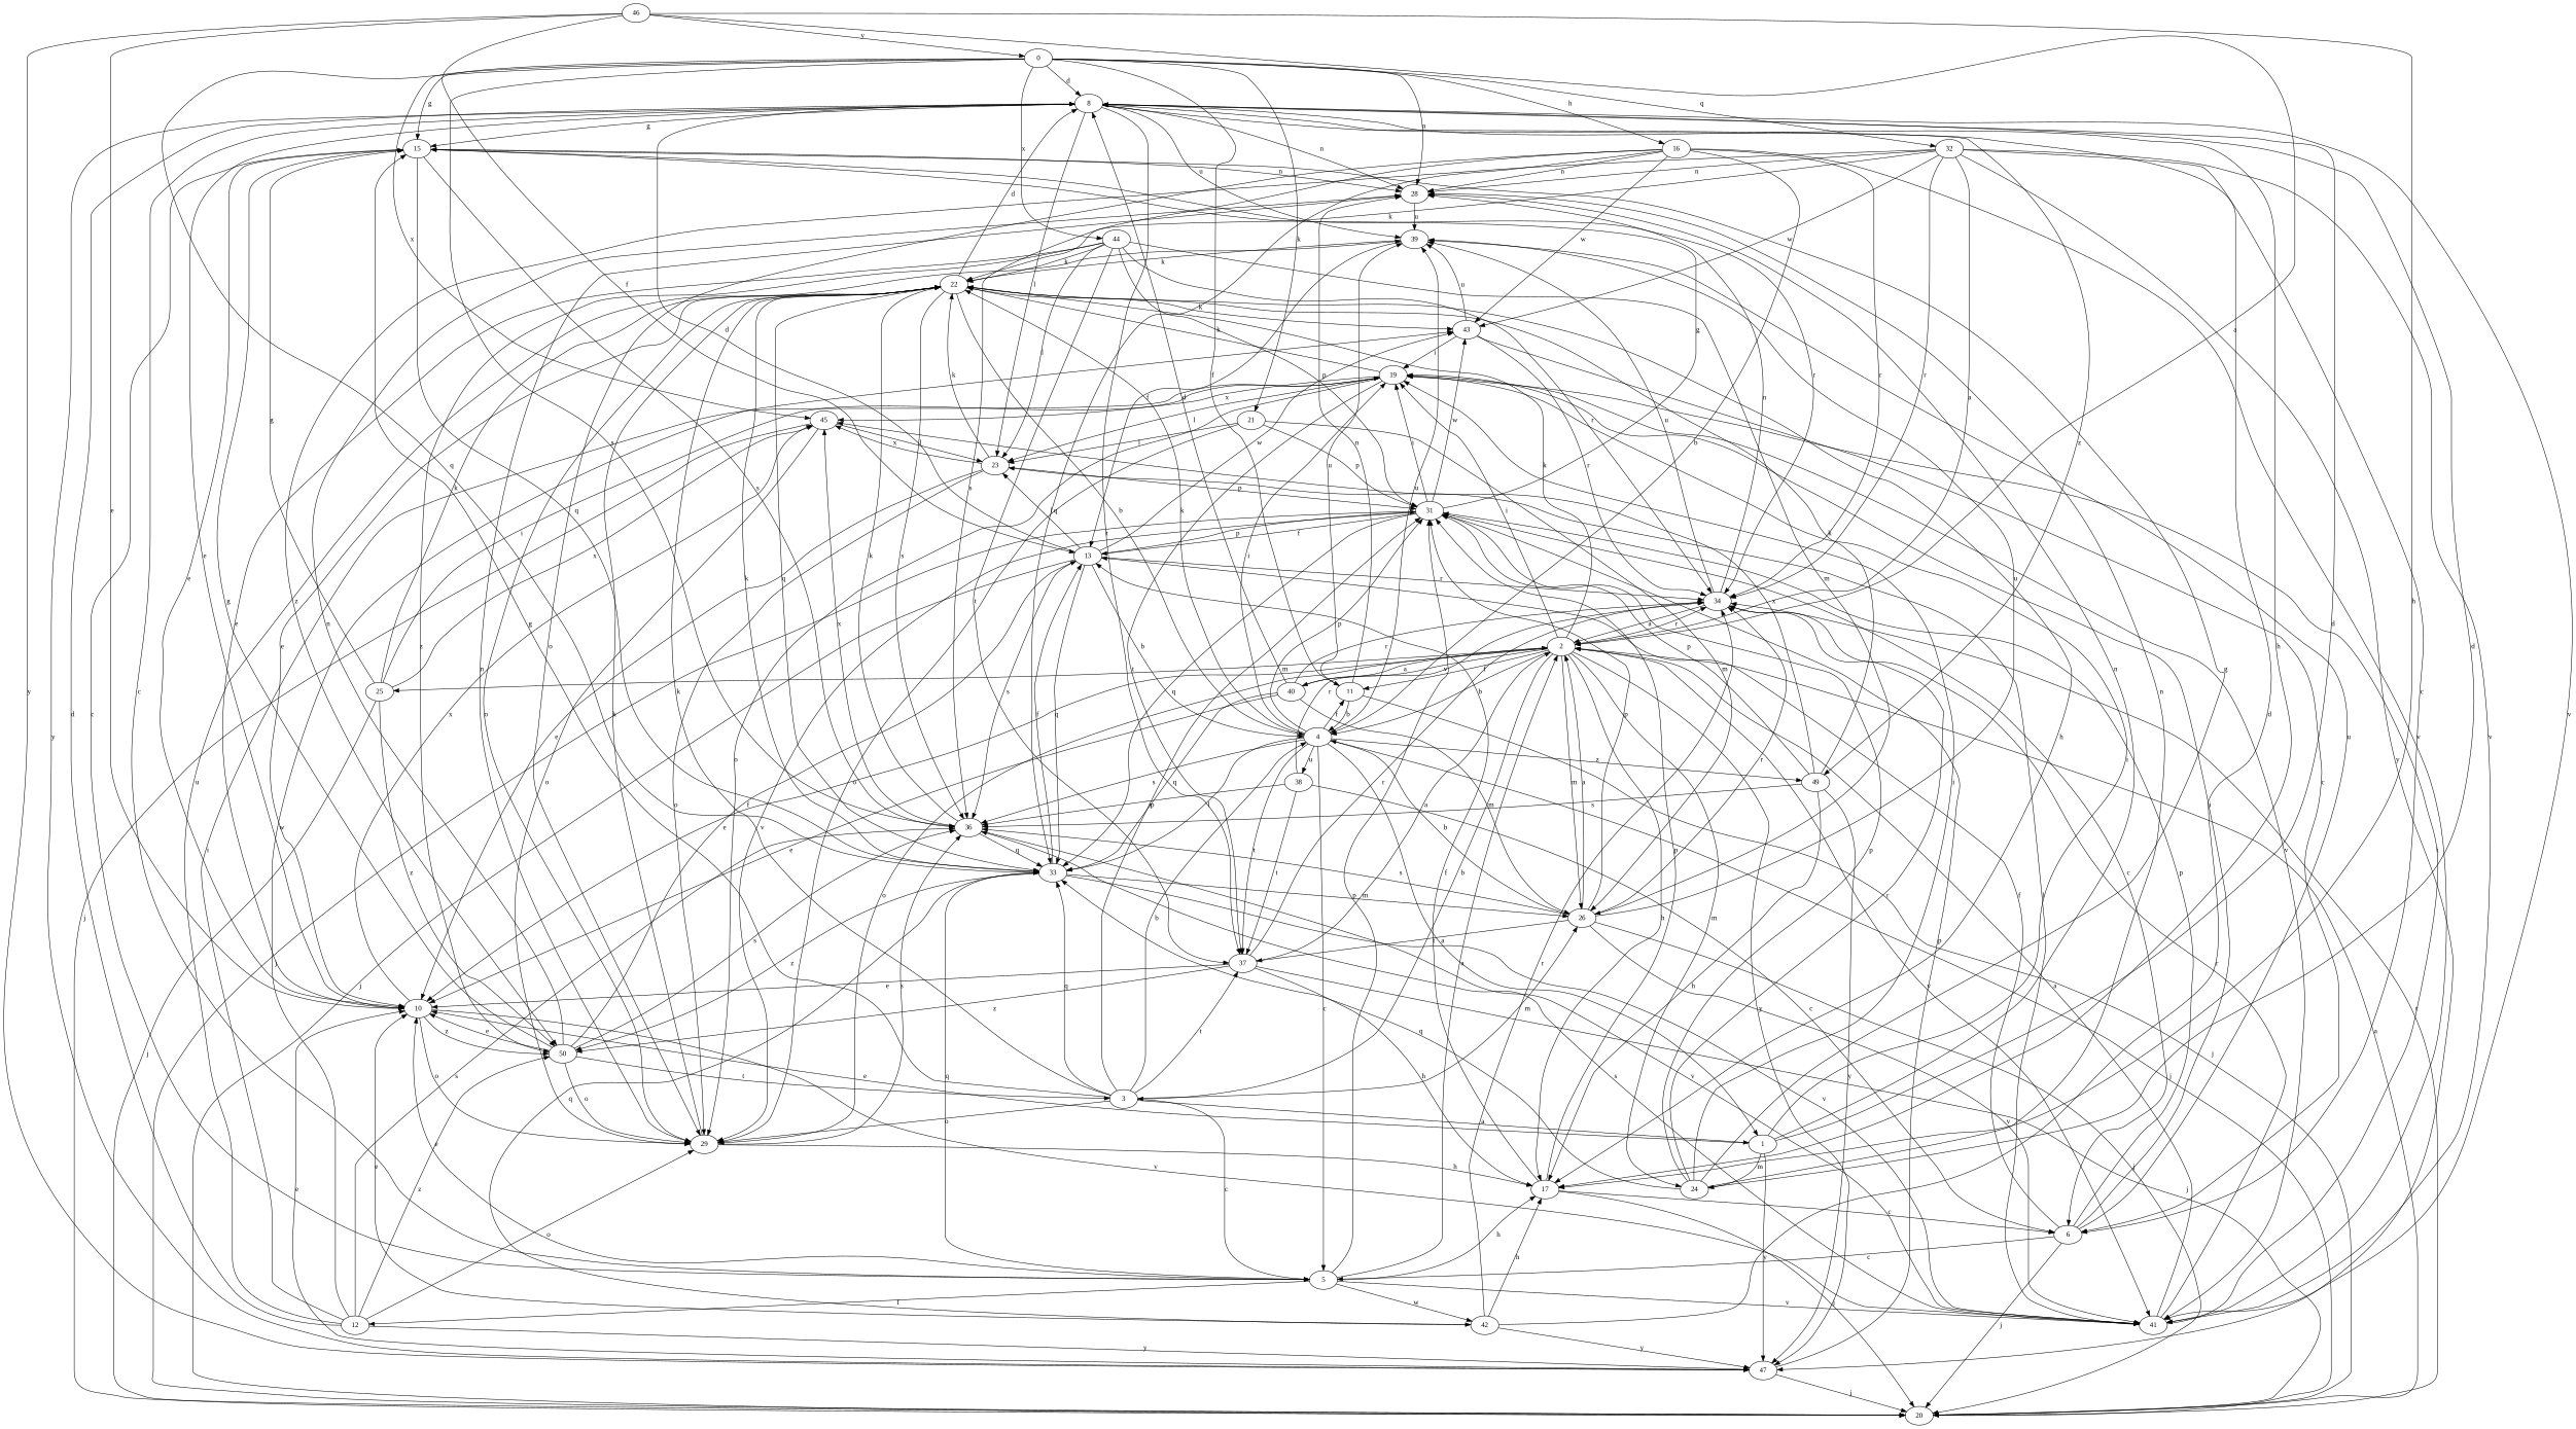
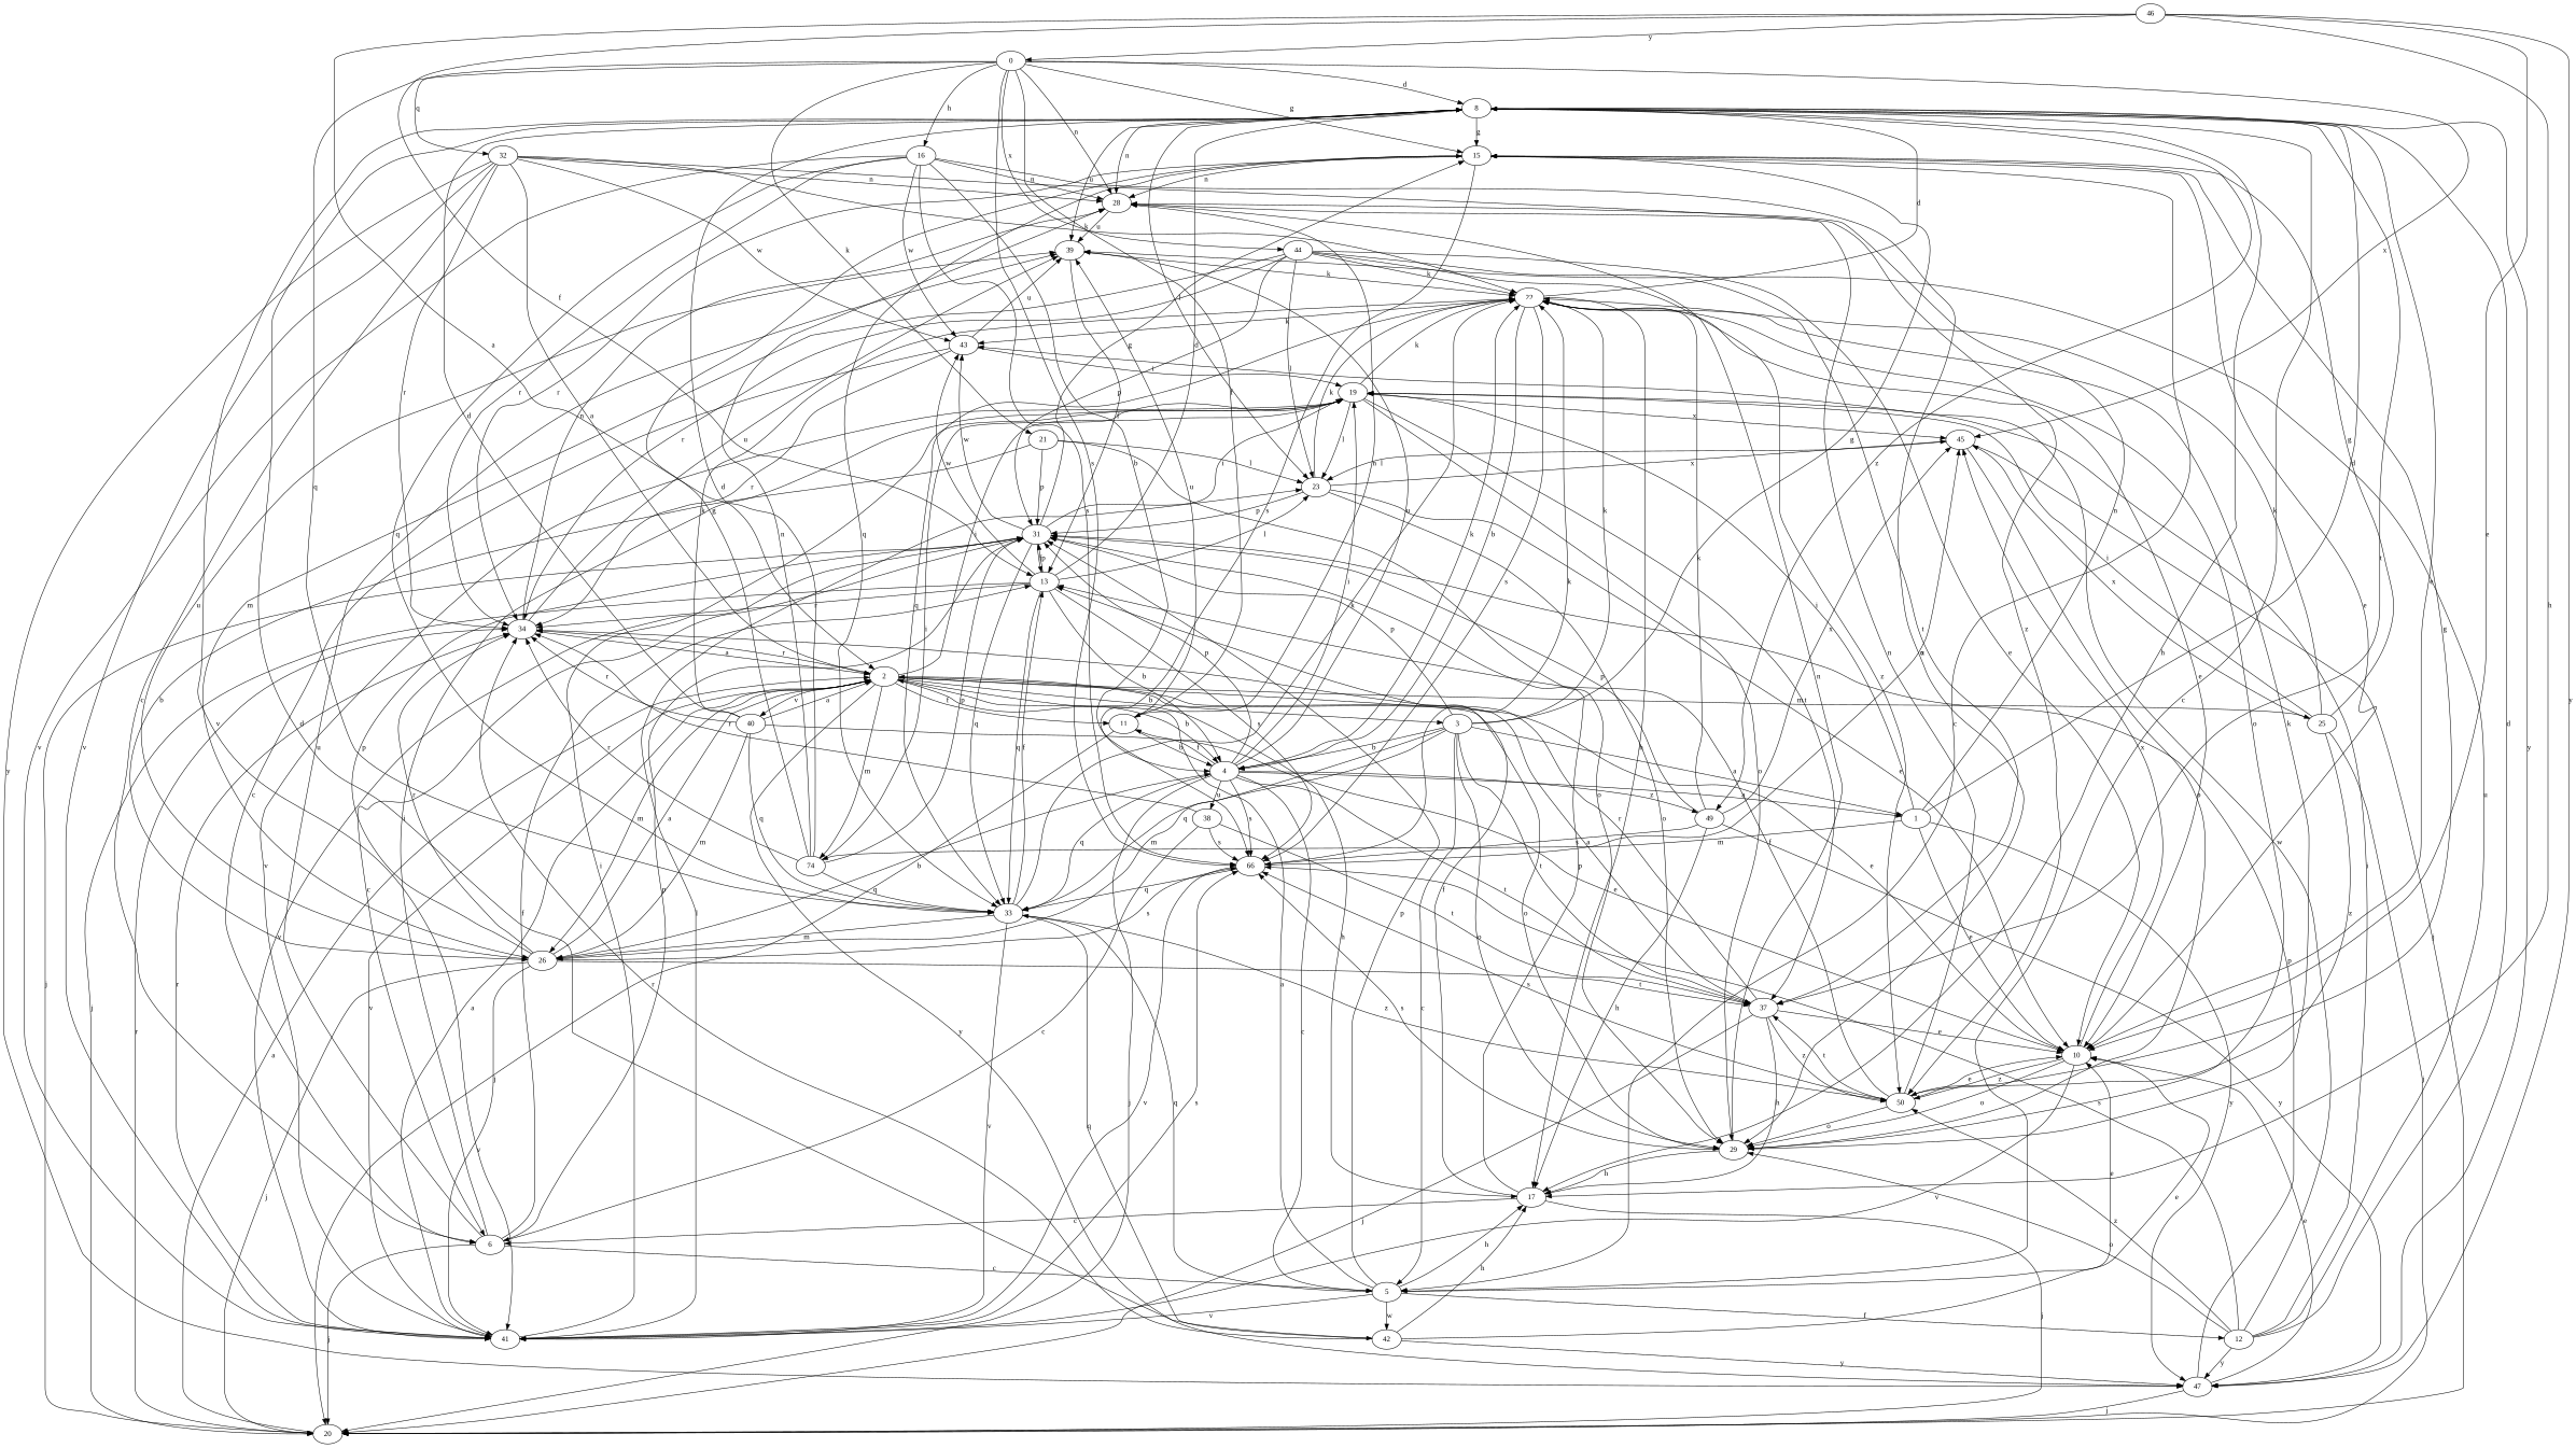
  strict digraph {
    fontname="Liberation Serif"
    node [fontname="Liberation Serif"]
    edge [fontname="Liberation Serif"]
    0
    8
    11
    15
    16
    21
    28
    32
    33
-   36
+   36 [label=66]
    44
    45
    10
    47
    17
    41
    5
    37
    39
    49
    23
    4
    20
    34
    29
    43
    26
    31
    2
    22
    6
    50
    42
    13
    46
    1
    19
-   24
+   24 [label=74]
    3
    25
    40
    38
    12
    0 -> 8 [label=d]
    0 -> 11 [label=f]
    0 -> 15 [label=g]
    0 -> 16 [label=h]
    0 -> 21 [label=k]
    0 -> 28 [label=n]
    0 -> 32 [label=q]
    0 -> 33 [label=q]
    0 -> 36 [label=s]
    0 -> 44 [label=x]
    0 -> 45 [label=x]
    8 -> 15 [label=g]
    8 -> 28 [label=n]
    8 -> 10 [label=e]
    8 -> 47 [label=y]
    8 -> 17 [label=h]
    8 -> 41 [label=v]
    8 -> 5 [label=c]
    8 -> 37 [label=t]
    8 -> 39 [label=u]
    8 -> 49 [label=z]
    8 -> 23 [label=l]
    11 -> 28 [label=n]
    11 -> 39 [label=u]
    11 -> 4 [label=b]
    11 -> 20 [label=j]
    15 -> 28 [label=n]
    15 -> 33 [label=q]
    15 -> 36 [label=s]
    15 -> 10 [label=e]
    15 -> 5 [label=c]
    15 -> 34 [label=r]
    16 -> 28 [label=n]
    16 -> 33 [label=q]
    16 -> 36 [label=s]
    16 -> 41 [label=v]
    16 -> 4 [label=b]
    16 -> 34 [label=r]
    16 -> 29 [label=o]
    16 -> 43 [label=w]
    21 -> 23 [label=l]
    21 -> 29 [label=o]
-   21 -> 26 [label=m]
+   21 -> 26 [label=b]
    21 -> 31 [label=p]
    28 -> 39 [label=u]
    32 -> 28 [label=n]
    32 -> 47 [label=y]
    32 -> 41 [label=v]
    32 -> 34 [label=r]
    32 -> 43 [label=w]
    32 -> 2 [label=a]
    32 -> 22 [label=k]
    32 -> 6 [label=c]
    32 -> 50 [label=z]
    33 -> 41 [label=v]
    33 -> 26 [label=m]
    33 -> 22 [label=k]
    33 -> 50 [label=z]
    33 -> 42 [label=q]
    33 -> 13 [label=f]
    36 -> 33 [label=q]
    36 -> 45 [label=x]
    36 -> 41 [label=v]
    36 -> 22 [label=k]
    44 -> 10 [label=e]
    44 -> 37 [label=t]
    44 -> 23 [label=l]
    44 -> 34 [label=r]
    44 -> 26 [label=m]
    44 -> 31 [label=p]
    44 -> 22 [label=k]
    44 -> 50 [label=z]
    45 -> 23 [label=l]
    45 -> 20 [label=j]
    45 -> 29 [label=o]
    10 -> 45 [label=x]
    10 -> 41 [label=v]
    10 -> 29 [label=o]
    10 -> 50 [label=z]
    47 -> 10 [label=e]
    47 -> 20 [label=j]
    47 -> 31 [label=p]
    17 -> 20 [label=j]
    17 -> 31 [label=p]
    17 -> 6 [label=c]
    17 -> 13 [label=f]
    41 -> 36 [label=s]
    41 -> 23 [label=l]
    41 -> 34 [label=r]
    41 -> 2 [label=a]
    41 -> 19 [label=i]
    5 -> 33 [label=q]
    5 -> 10 [label=e]
    5 -> 17 [label=h]
    5 -> 41 [label=v]
    5 -> 31 [label=p]
    5 -> 2 [label=a]
    5 -> 42 [label=w]
    5 -> 12 [label=f]
    37 -> 10 [label=e]
    37 -> 17 [label=h]
    37 -> 20 [label=j]
    37 -> 34 [label=r]
    37 -> 2 [label=a]
    37 -> 50 [label=z]
    39 -> 22 [label=k]
    39 -> 13 [label=f]
    49 -> 36 [label=s]
    49 -> 45 [label=x]
    49 -> 47 [label=y]
    49 -> 17 [label=h]
    49 -> 31 [label=p]
    49 -> 22 [label=k]
    23 -> 45 [label=x]
    23 -> 10 [label=e]
    23 -> 29 [label=o]
    23 -> 31 [label=p]
    23 -> 22 [label=k]
    4 -> 11 [label=f]
-   4 -> 33 [label=l]
+   4 -> 33 [label=q]
    4 -> 36 [label=s]
    4 -> 5 [label=c]
    4 -> 37 [label=t]
    4 -> 39 [label=u]
    4 -> 49 [label=z]
    4 -> 20 [label=j]
    4 -> 31 [label=p]
    4 -> 22 [label=k]
    4 -> 1 [label=a]
    4 -> 19 [label=i]
    4 -> 38 [label=u]
    20 -> 34 [label=r]
    20 -> 2 [label=a]
    34 -> 28 [label=n]
    34 -> 39 [label=u]
    34 -> 2 [label=a]
    29 -> 28 [label=n]
    29 -> 36 [label=s]
    29 -> 17 [label=h]
    29 -> 22 [label=k]
    43 -> 39 [label=u]
    43 -> 34 [label=r]
    43 -> 6 [label=c]
    43 -> 19 [label=i]
    26 -> 36 [label=s]
    26 -> 41 [label=v]
    26 -> 37 [label=t]
    26 -> 39 [label=u]
    26 -> 4 [label=b]
    26 -> 20 [label=j]
    26 -> 34 [label=r]
    26 -> 31 [label=p]
    26 -> 2 [label=a]
    31 -> 15 [label=g]
    31 -> 33 [label=q]
-   31 -> 29 [label=v]
+   31 -> 41 [label=v]
    31 -> 20 [label=j]
    31 -> 43 [label=w]
    31 -> 6 [label=c]
    31 -> 13 [label=f]
    31 -> 19 [label=i]
    2 -> 11 [label=f]
    2 -> 10 [label=e]
    2 -> 47 [label=y]
    2 -> 17 [label=h]
    2 -> 41 [label=v]
    2 -> 4 [label=b]
    2 -> 34 [label=r]
    2 -> 29 [label=o]
    2 -> 26 [label=m]
-   2 -> 22 [label=k]
+   40 -> 22 [label=k]
    2 -> 19 [label=i]
    2 -> 24 [label=m]
    2 -> 3 [label=b]
    2 -> 25 [label=m]
    2 -> 40 [label=v]
    22 -> 8 [label=d]
    22 -> 33 [label=q]
    22 -> 36 [label=s]
    22 -> 10 [label=e]
    22 -> 17 [label=h]
    22 -> 4 [label=b]
    22 -> 29 [label=o]
    22 -> 43 [label=k]
    6 -> 5 [label=c]
    6 -> 39 [label=u]
    6 -> 20 [label=j]
    6 -> 31 [label=p]
    6 -> 13 [label=f]
    6 -> 19 [label=i]
    50 -> 15 [label=g]
    50 -> 28 [label=n]
    50 -> 36 [label=s]
    50 -> 10 [label=e]
-   50 -> 3 [label=t]
+   50 -> 37 [label=t]
    50 -> 29 [label=o]
    50 -> 13 [label=f]
    42 -> 8 [label=d]
    42 -> 10 [label=e]
    42 -> 47 [label=y]
    42 -> 17 [label=h]
    42 -> 34 [label=r]
    13 -> 8 [label=d]
    13 -> 33 [label=q]
    13 -> 36 [label=s]
    13 -> 23 [label=l]
    13 -> 4 [label=b]
    13 -> 20 [label=j]
    13 -> 34 [label=r]
    13 -> 43 [label=w]
    13 -> 31 [label=p]
    46 -> 0 [label=y]
    46 -> 10 [label=e]
    46 -> 47 [label=y]
    46 -> 17 [label=h]
    46 -> 2 [label=a]
    46 -> 13 [label=f]
    1 -> 8 [label=d]
    1 -> 28 [label=n]
    1 -> 10 [label=e]
    1 -> 47 [label=y]
    1 -> 19 [label=i]
    1 -> 24 [label=m]
    19 -> 45 [label=x]
    19 -> 41 [label=v]
    19 -> 37 [label=t]
    19 -> 23 [label=l]
    19 -> 29 [label=o]
    19 -> 22 [label=k]
    24 -> 8 [label=d]
    24 -> 15 [label=g]
    24 -> 28 [label=n]
    24 -> 33 [label=q]
    24 -> 34 [label=r]
    24 -> 31 [label=p]
    24 -> 19 [label=i]
    3 -> 15 [label=g]
    3 -> 33 [label=q]
    3 -> 5 [label=c]
    3 -> 37 [label=t]
    3 -> 4 [label=b]
    3 -> 29 [label=o]
    3 -> 26 [label=m]
    3 -> 31 [label=p]
    3 -> 22 [label=k]
    3 -> 1 [label=a]
    25 -> 15 [label=g]
    25 -> 45 [label=x]
    25 -> 20 [label=j]
    25 -> 22 [label=k]
    25 -> 50 [label=z]
    25 -> 19 [label=i]
    40 -> 8 [label=d]
    40 -> 33 [label=q]
    40 -> 10 [label=e]
    40 -> 34 [label=r]
    40 -> 26 [label=m]
    40 -> 2 [label=a]
    38 -> 36 [label=s]
    38 -> 37 [label=t]
    38 -> 34 [label=r]
    38 -> 6 [label=c]
    12 -> 8 [label=d]
    12 -> 36 [label=s]
    12 -> 47 [label=y]
    12 -> 39 [label=u]
    12 -> 29 [label=o]
    12 -> 43 [label=w]
    12 -> 50 [label=z]
    12 -> 19 [label=i]
  }
